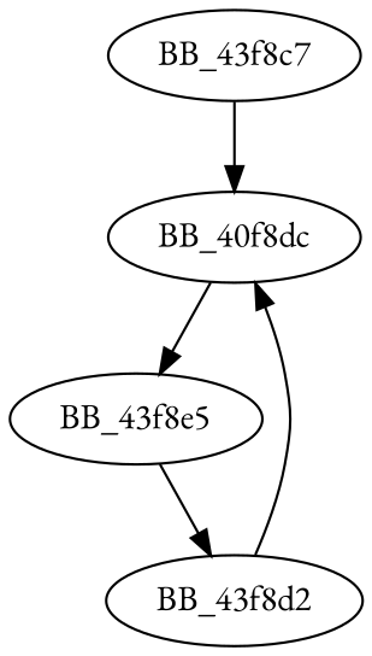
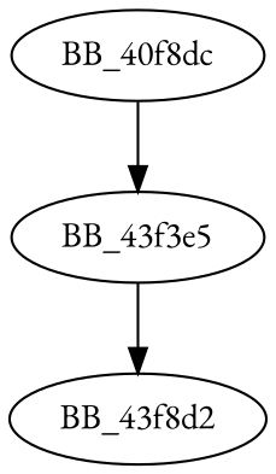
  digraph {
    fontname="EB Garamond"
    node [fontname="EB Garamond"]
    edge [fontname="EB Garamond"]
    n1 [label=BB_40f8dc]
-   BB_43f8c7
    BB_43f8d2
-   BB_43f8e5
+   BB_43f8e5 [label=BB_43f3e5]
    n1 -> BB_43f8e5
-   BB_43f8c7 -> n1
-   BB_43f8d2 -> n1
    BB_43f8e5 -> BB_43f8d2
  }
